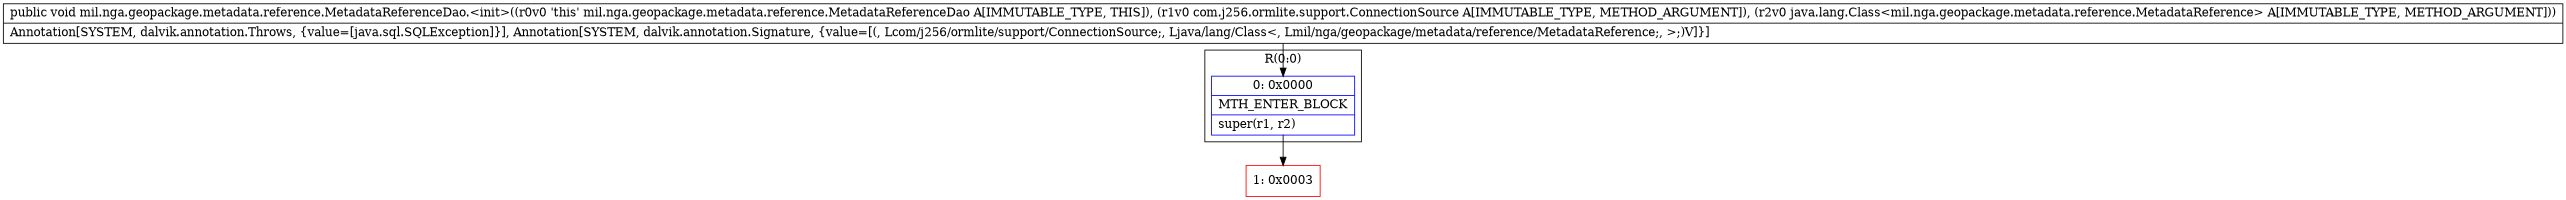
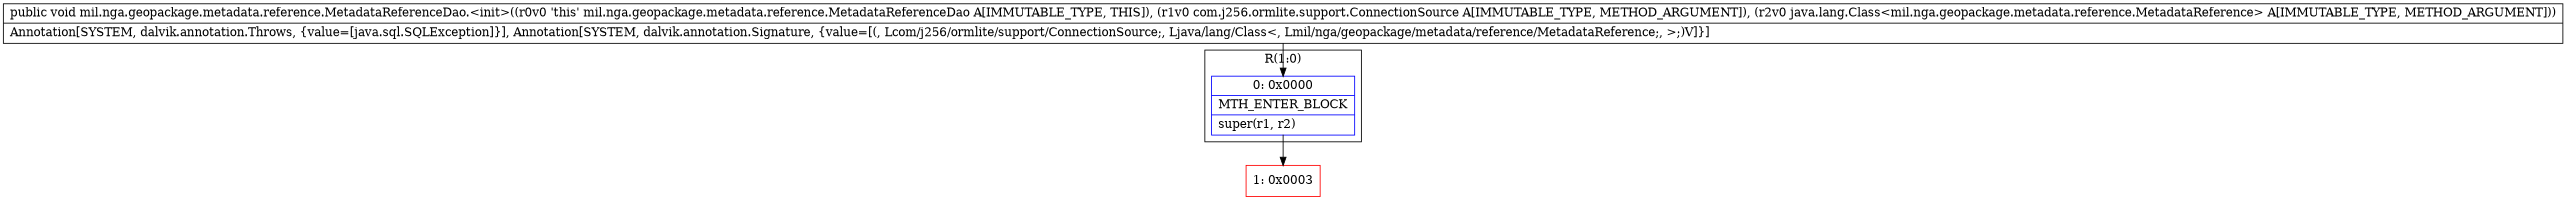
  digraph {
    node [shape=record]
    n1 [color=blue label="{0\:\ 0x0000|MTH_ENTER_BLOCK\l|super(r1, r2)\l}"]
    n2 [color=red label="{1\:\ 0x0003}"]
    n3 [label="{public void mil.nga.geopackage.metadata.reference.MetadataReferenceDao.\<init\>((r0v0 'this' mil.nga.geopackage.metadata.reference.MetadataReferenceDao A[IMMUTABLE_TYPE, THIS]), (r1v0 com.j256.ormlite.support.ConnectionSource A[IMMUTABLE_TYPE, METHOD_ARGUMENT]), (r2v0 java.lang.Class\<mil.nga.geopackage.metadata.reference.MetadataReference\> A[IMMUTABLE_TYPE, METHOD_ARGUMENT]))  | Annotation[SYSTEM, dalvik.annotation.Throws, \{value=[java.sql.SQLException]\}], Annotation[SYSTEM, dalvik.annotation.Signature, \{value=[(, Lcom\/j256\/ormlite\/support\/ConnectionSource;, Ljava\/lang\/Class\<, Lmil\/nga\/geopackage\/metadata\/reference\/MetadataReference;, \>;)V]\}]\l}"]
    subgraph cluster_1 {
-     label="R(0:0)"
+     label="R(1:0)"
      n1
    }
    n1 -> n2
    n3 -> n1
  }
